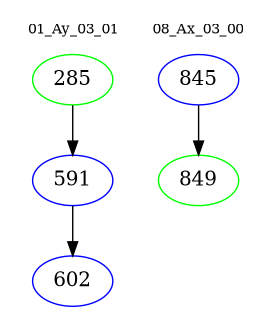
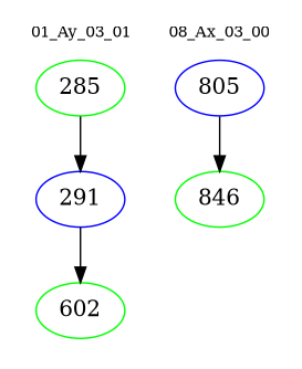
  digraph {
    node [color=green]
    edge [color=black]
    n1 [label=285]
-   n2 [color=blue label=591]
-   n3 [color=blue label=602]
-   n4 [color=blue label=845]
-   n5 [label=849]
+   n2 [color=blue label=291]
+   n3 [label=602]
+   n4 [color=blue label=805]
+   n5 [label=846]
    subgraph cluster_1 {
      color=white
      fontsize=10
      label="01_Ay_03_01"
      n1
      n2
      n3
    }
    subgraph cluster_2 {
      color=white
      fontsize=10
      label="08_Ax_03_00"
      n4
      n5
    }
    n1 -> n2
    n2 -> n3
    n4 -> n5
  }
